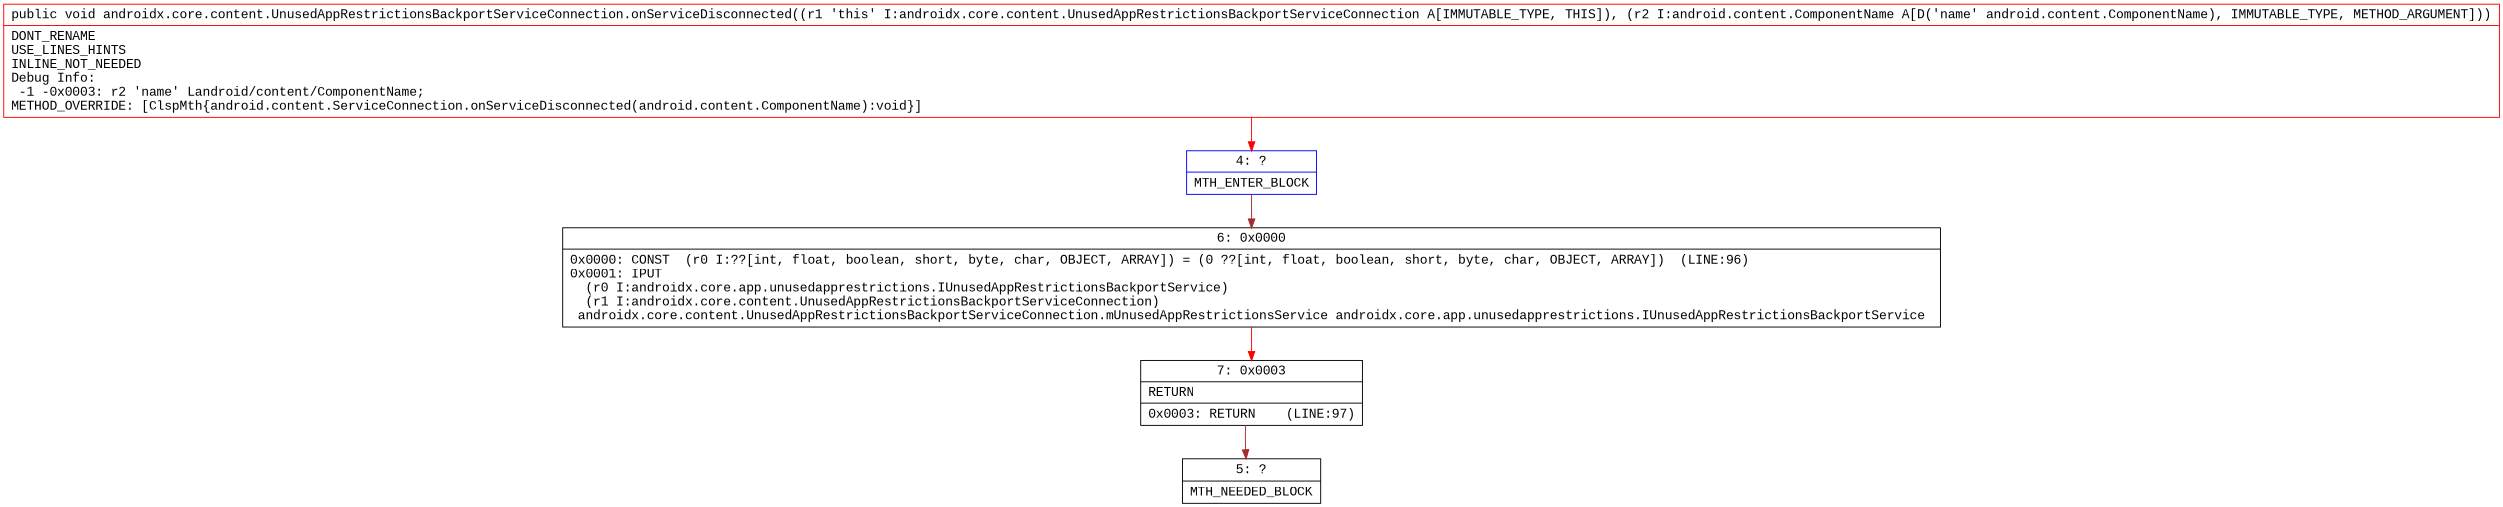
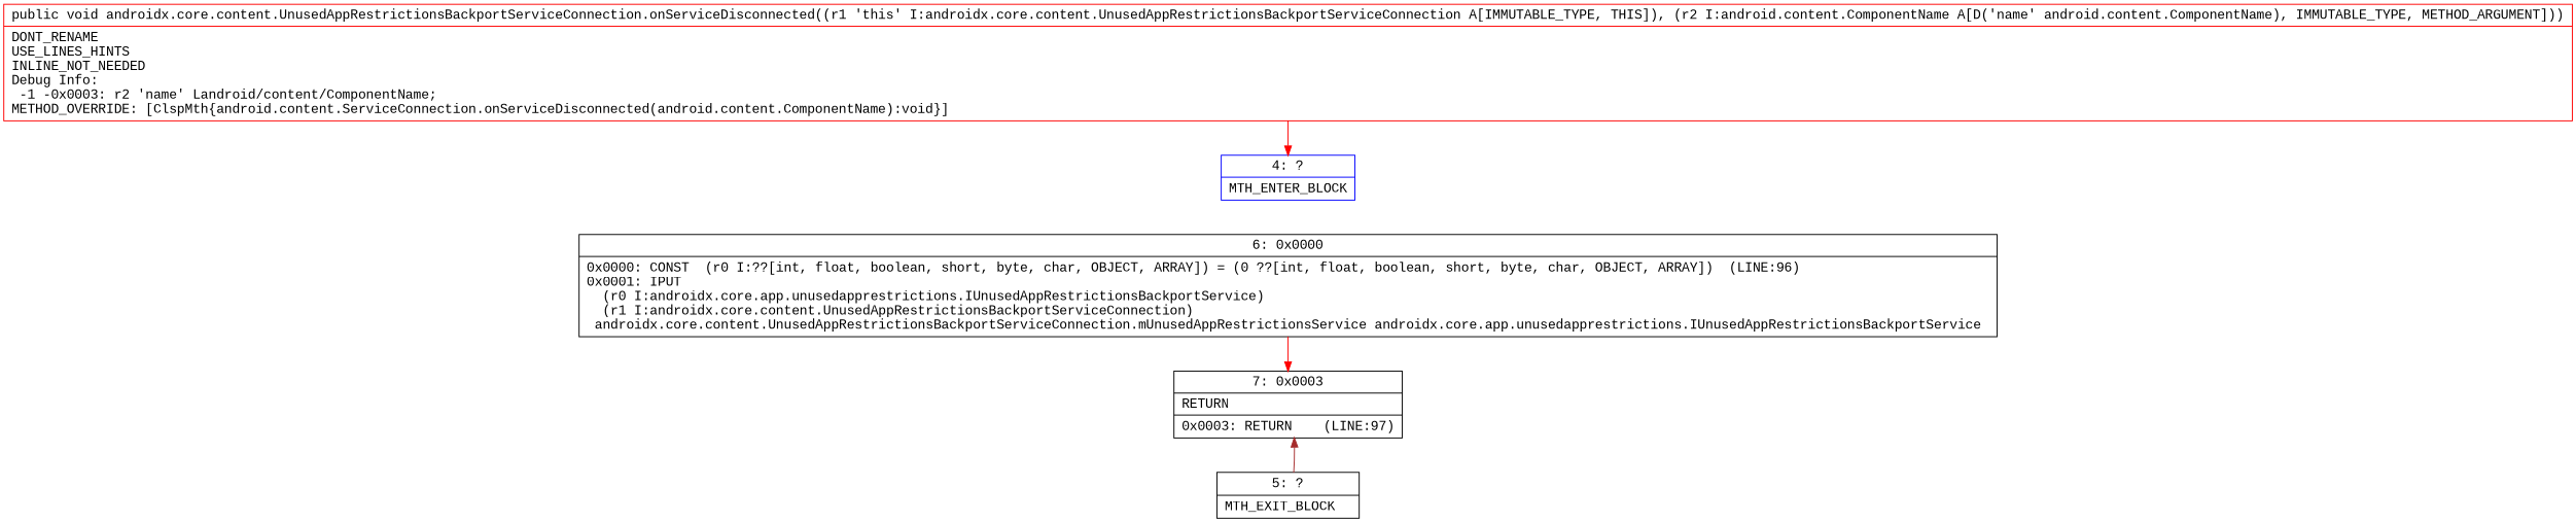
  digraph {
    fontname="Liberation Mono"
    node [color=black fontname="Liberation Mono" shape=record]
    edge [color=brown fontname="Liberation Mono"]
    n1 [color=blue label="{4\:\ ?|MTH_ENTER_BLOCK\l}"]
    n2 [label="{6\:\ 0x0000|0x0000: CONST  (r0 I:??[int, float, boolean, short, byte, char, OBJECT, ARRAY]) = (0 ??[int, float, boolean, short, byte, char, OBJECT, ARRAY])  (LINE:96)\l0x0001: IPUT  \l  (r0 I:androidx.core.app.unusedapprestrictions.IUnusedAppRestrictionsBackportService)\l  (r1 I:androidx.core.content.UnusedAppRestrictionsBackportServiceConnection)\l androidx.core.content.UnusedAppRestrictionsBackportServiceConnection.mUnusedAppRestrictionsService androidx.core.app.unusedapprestrictions.IUnusedAppRestrictionsBackportService \l}"]
    n3 [label="{7\:\ 0x0003|RETURN\l|0x0003: RETURN    (LINE:97)\l}"]
-   n4 [label="{5\:\ ?|MTH_NEEDED_BLOCK\l}"]
+   n4 [label="{5\:\ ?|MTH_EXIT_BLOCK\l}"]
    n5 [color=red label="{public void androidx.core.content.UnusedAppRestrictionsBackportServiceConnection.onServiceDisconnected((r1 'this' I:androidx.core.content.UnusedAppRestrictionsBackportServiceConnection A[IMMUTABLE_TYPE, THIS]), (r2 I:android.content.ComponentName A[D('name' android.content.ComponentName), IMMUTABLE_TYPE, METHOD_ARGUMENT]))  | DONT_RENAME\lUSE_LINES_HINTS\lINLINE_NOT_NEEDED\lDebug Info:\l  \-1 \-0x0003: r2 'name' Landroid\/content\/ComponentName;\lMETHOD_OVERRIDE: [ClspMth\{android.content.ServiceConnection.onServiceDisconnected(android.content.ComponentName):void\}]\l}"]
-   n1 -> n2
    n2 -> n3 [color=red]
-   n3 -> n4
+   n4 -> n3
    n5 -> n1 [color=red]
  }
